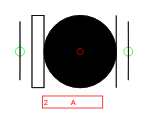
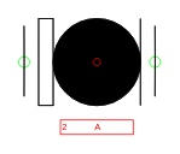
  <mxCell id="0" />
  <mxCell id="1" value="Connection" style="" parent="0" />
  <mxCell id="2" value="Connection" style="vsdxID=1407;fillColor=none;gradientColor=none;shape=stencil(rVFbDsIgEDwNnyQU4glqvcfGblsilmZBS28vZGMsxg9j/JvZmX1kR5g2TLCg0CpE8hdcbR8nYY5CaztPSDZmJEwnTDt4wpH8be6ZL1CcBV39vUxI3KdKh1YbswPTEzuBzlmiVGmKau9zUKM+jlJJQrJBko8QrZ+rrQ5oRJnXyMHBWElhRVx25ebnw/5zVvPFWRm83jxY5zilvf4eSy5xpKZ7AA==);strokeColor=#00ff00;strokeWidth=1;points=[[0.5,0.5,0,0,0]];labelBackgroundColor=none;rounded=0;html=1;whiteSpace=wrap;aspect=fixed;noLabel=1;snapToPoint=1;container=0;fontSize=16;" parent="1" vertex="1"><mxGeometry x="164" y="62" width="12" height="12" as="geometry" /></mxCell>
  <mxCell id="3" value="Connection" style="vsdxID=1407;fillColor=none;gradientColor=none;shape=stencil(rVFbDsIgEDwNnyQU4glqvcfGblsilmZBS28vZGMsxg9j/JvZmX1kR5g2TLCg0CpE8hdcbR8nYY5CaztPSDZmJEwnTDt4wpH8be6ZL1CcBV39vUxI3KdKh1YbswPTEzuBzlmiVGmKau9zUKM+jlJJQrJBko8QrZ+rrQ5oRJnXyMHBWElhRVx25ebnw/5zVvPFWRm83jxY5zilvf4eSy5xpKZ7AA==);strokeColor=#00ff00;strokeWidth=1;points=[[0.5,0.5,0,0,0]];labelBackgroundColor=none;rounded=0;html=1;whiteSpace=wrap;aspect=fixed;noLabel=1;snapToPoint=1;container=0;fontSize=16;" parent="1" vertex="1"><mxGeometry x="20" y="62" width="12" height="12" as="geometry" /></mxCell>
  <mxCell id="4" value="Option1" style="" parent="0" />
  <mxCell id="5" value="" style="ellipse;whiteSpace=wrap;html=1;aspect=fixed;fillColor=#000000;" parent="4" vertex="1"><mxGeometry x="58" y="20" width="96" height="96" as="geometry" /></mxCell>
  <mxCell id="6" value="" style="rounded=0;whiteSpace=wrap;html=1;fillColor=none;" parent="4" vertex="1"><mxGeometry x="42" y="20" width="16" height="96" as="geometry" /></mxCell>
  <mxCell id="7" value="" style="endArrow=none;html=1;rounded=0;" parent="4" edge="1"><mxGeometry width="50" height="50" relative="1" as="geometry"><mxPoint x="154" y="116" as="sourcePoint" /><mxPoint x="154" y="20" as="targetPoint" /></mxGeometry></mxCell>
  <mxCell id="8" value="" style="endArrow=none;html=1;rounded=0;startArrow=none;" parent="4" edge="1"><mxGeometry width="50" height="50" relative="1" as="geometry"><mxPoint x="170.143" y="68.286" as="sourcePoint" /><mxPoint x="170" y="28" as="targetPoint" /></mxGeometry></mxCell>
  <mxCell id="9" value="" style="endArrow=none;html=1;rounded=0;" parent="4" edge="1"><mxGeometry width="50" height="50" relative="1" as="geometry"><mxPoint x="170" y="106" as="sourcePoint" /><mxPoint x="170.143" y="68.286" as="targetPoint" /></mxGeometry></mxCell>
  <mxCell id="10" value="" style="endArrow=none;html=1;rounded=0;startArrow=none;" parent="4" edge="1"><mxGeometry width="50" height="50" relative="1" as="geometry"><mxPoint x="26.143" y="68.286" as="sourcePoint" /><mxPoint x="26" y="28" as="targetPoint" /></mxGeometry></mxCell>
  <mxCell id="11" value="" style="endArrow=none;html=1;rounded=0;" parent="4" edge="1"><mxGeometry width="50" height="50" relative="1" as="geometry"><mxPoint x="26" y="106" as="sourcePoint" /><mxPoint x="26.143" y="68.286" as="targetPoint" /></mxGeometry></mxCell>
  <mxCell id="12" value="Label" style="" parent="0" />
- <mxCell id="13" value="2&amp;nbsp; &amp;nbsp; &amp;nbsp; &amp;nbsp; &amp;nbsp; &amp;nbsp;A" style="rounded=0;whiteSpace=wrap;html=1;fillColor=none;strokeColor=#FF0000;fontColor=#FF0000;fontSize=10;align=left;" parent="12" vertex="1"><mxGeometry x="56" y="127" width="80" height="16" as="geometry" /></mxCell>
+ <mxCell id="13" value="2&amp;nbsp; &amp;nbsp; &amp;nbsp; &amp;nbsp; &amp;nbsp; &amp;nbsp;A" style="rounded=0;whiteSpace=wrap;html=1;fillColor=none;strokeColor=#FF0000;fontColor=#FF0000;fontSize=10;align=left;" parent="12" vertex="1"><mxGeometry x="66" y="132" width="80" height="16" as="geometry" /></mxCell>
  <mxCell id="14" value="Origo" style="" parent="0" />
  <mxCell id="15" value="origo" style="vsdxID=1407;fillColor=none;gradientColor=none;shape=stencil(rVFbDsIgEDwNnyQU4glqvcfGblsilmZBS28vZGMsxg9j/JvZmX1kR5g2TLCg0CpE8hdcbR8nYY5CaztPSDZmJEwnTDt4wpH8be6ZL1CcBV39vUxI3KdKh1YbswPTEzuBzlmiVGmKau9zUKM+jlJJQrJBko8QrZ+rrQ5oRJnXyMHBWElhRVx25ebnw/5zVvPFWRm83jxY5zilvf4eSy5xpKZ7AA==);strokeColor=#ff0000;strokeWidth=1;points=[[0.5,0.5,0,0,0]];labelBackgroundColor=none;rounded=0;html=1;whiteSpace=wrap;aspect=fixed;noLabel=1;snapToPoint=1;" parent="14" vertex="1"><mxGeometry x="102" y="64" width="8" height="8" as="geometry" /></mxCell>
  <mxCell id="16" value="Symbol" style="" parent="0" />
  <mxCell id="17" value="" style="ellipse;whiteSpace=wrap;html=1;aspect=fixed;fillColor=none;" parent="16" vertex="1"><mxGeometry x="58" y="20" width="96" height="96" as="geometry" /></mxCell>
  <mxCell id="18" value="" style="rounded=0;whiteSpace=wrap;html=1;fillColor=none;" parent="16" vertex="1"><mxGeometry x="42" y="20" width="16" height="96" as="geometry" /></mxCell>
  <mxCell id="19" value="" style="endArrow=none;html=1;rounded=0;" parent="16" edge="1"><mxGeometry width="50" height="50" relative="1" as="geometry"><mxPoint x="154" y="116" as="sourcePoint" /><mxPoint x="154" y="20" as="targetPoint" /></mxGeometry></mxCell>
  <mxCell id="20" value="" style="endArrow=none;html=1;rounded=0;startArrow=none;" parent="16" edge="1"><mxGeometry width="50" height="50" relative="1" as="geometry"><mxPoint x="170.143" y="68.286" as="sourcePoint" /><mxPoint x="170" y="28" as="targetPoint" /></mxGeometry></mxCell>
  <mxCell id="21" value="" style="endArrow=none;html=1;rounded=0;" parent="16" edge="1"><mxGeometry width="50" height="50" relative="1" as="geometry"><mxPoint x="170" y="106" as="sourcePoint" /><mxPoint x="170.143" y="68.286" as="targetPoint" /></mxGeometry></mxCell>
  <mxCell id="22" value="" style="endArrow=none;html=1;rounded=0;startArrow=none;" parent="16" edge="1"><mxGeometry width="50" height="50" relative="1" as="geometry"><mxPoint x="26.143" y="68.286" as="sourcePoint" /><mxPoint x="26" y="28" as="targetPoint" /></mxGeometry></mxCell>
  <mxCell id="23" value="" style="endArrow=none;html=1;rounded=0;" parent="16" edge="1"><mxGeometry width="50" height="50" relative="1" as="geometry"><mxPoint x="26" y="106" as="sourcePoint" /><mxPoint x="26.143" y="68.286" as="targetPoint" /></mxGeometry></mxCell>
